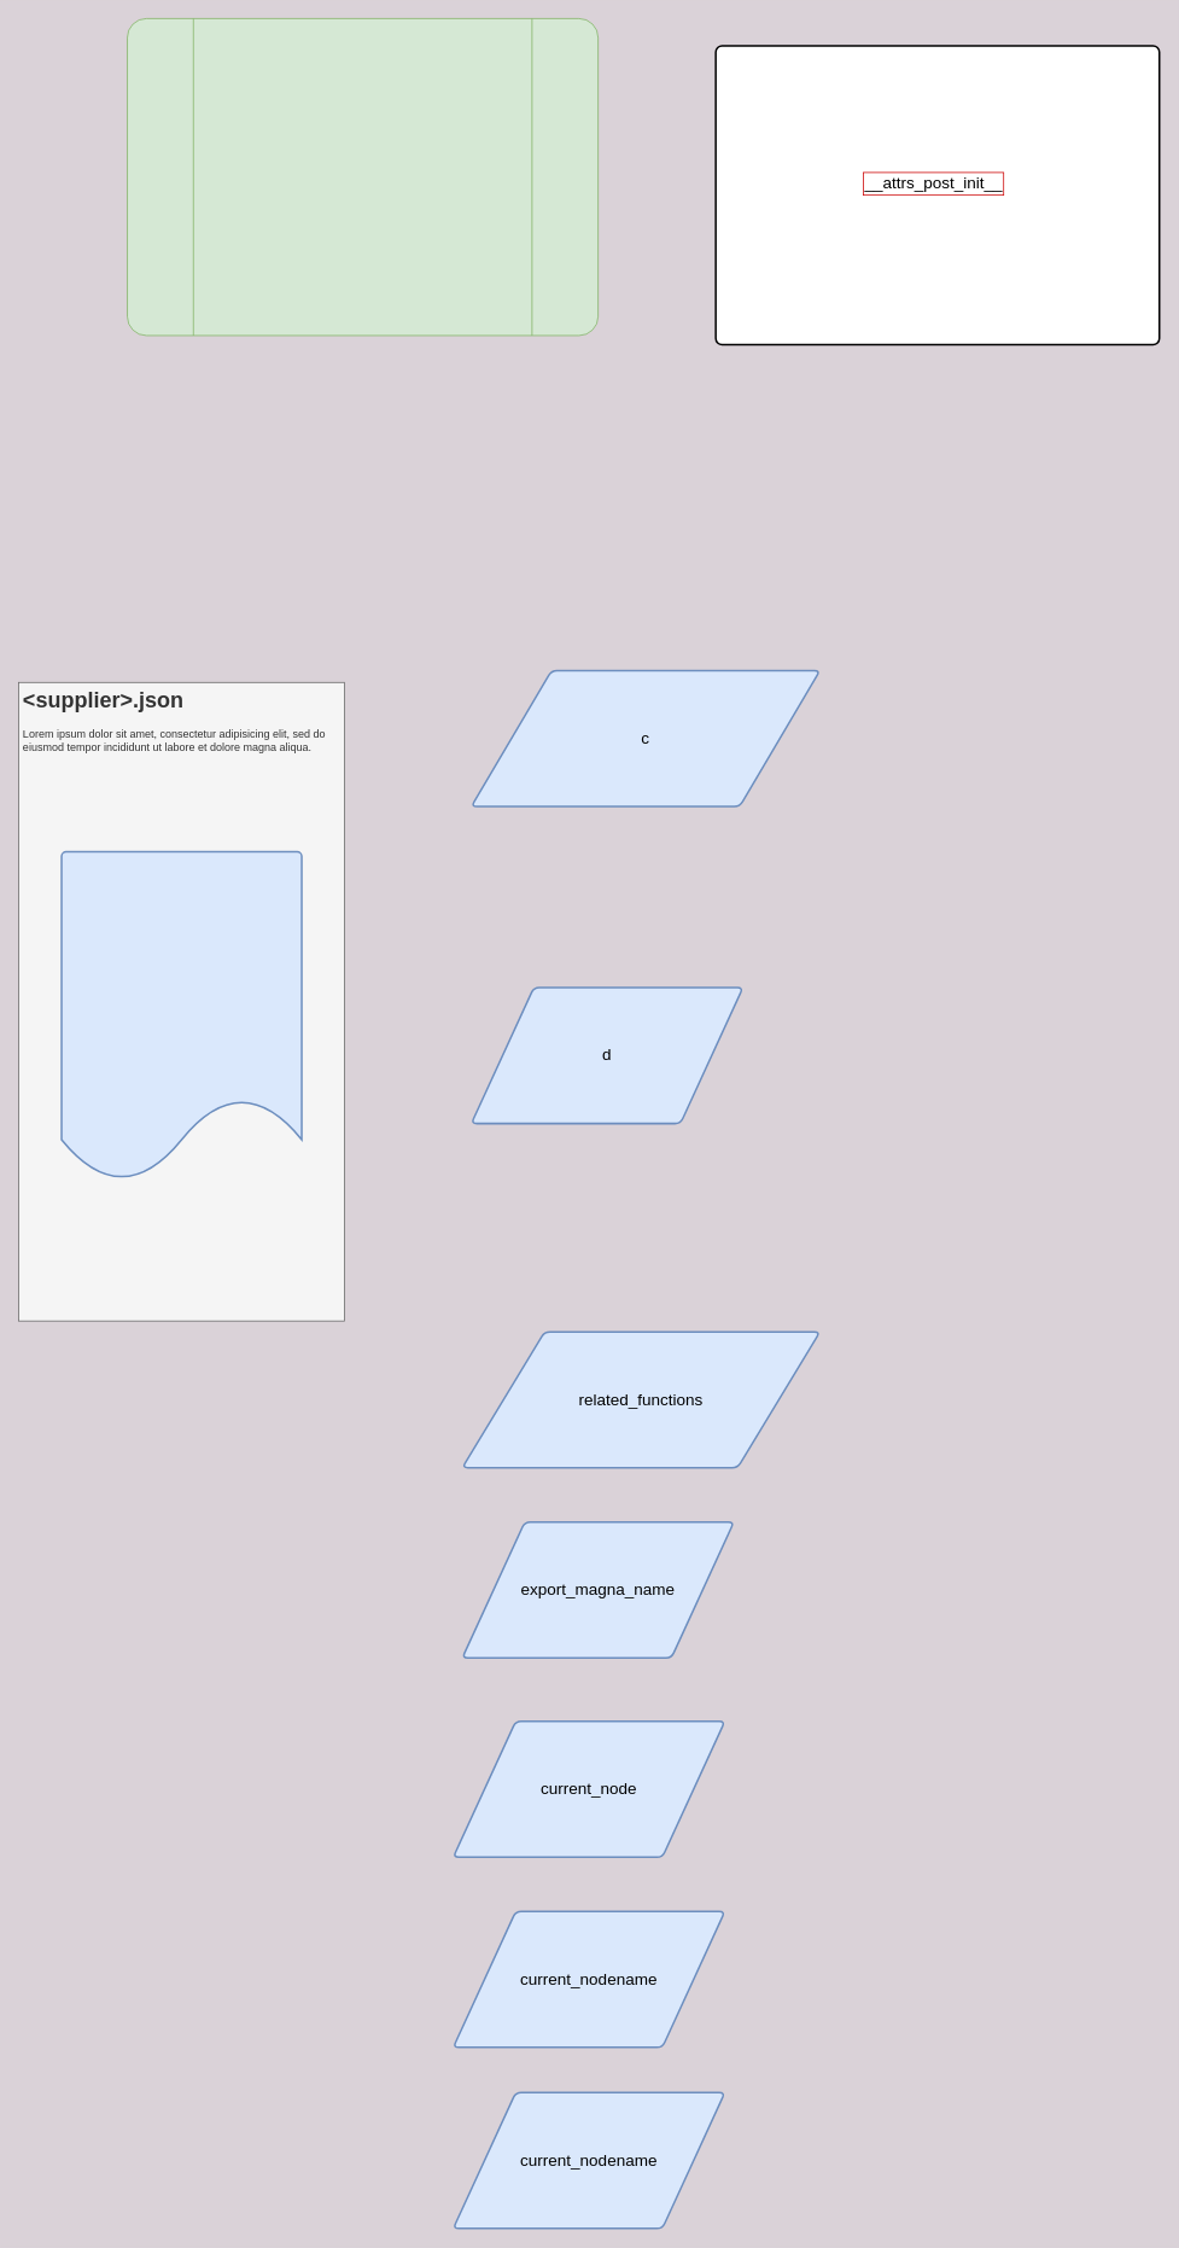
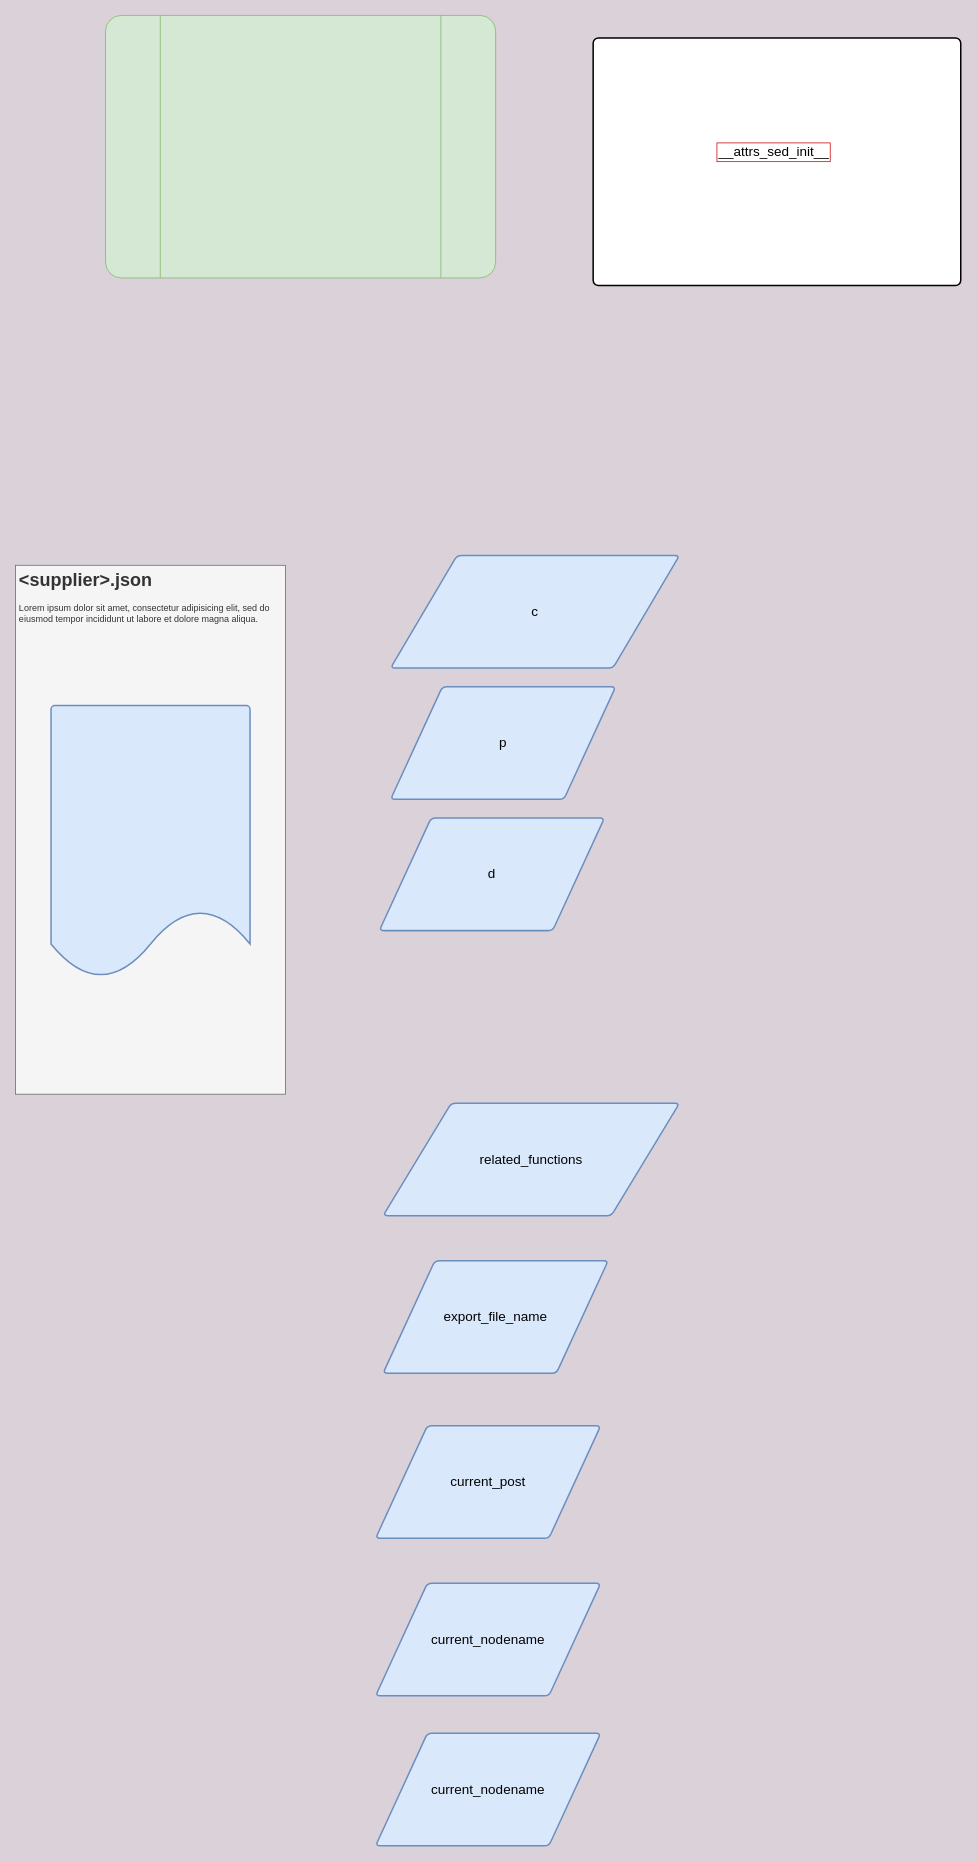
  <mxCell id="0" />
  <mxCell id="1" parent="0" />
  <mxCell id="2" value="c" style="shape=parallelogram;html=1;strokeWidth=2;perimeter=parallelogramPerimeter;whiteSpace=wrap;rounded=1;arcSize=12;size=0.23;fillColor=#dae8fc;strokeColor=#6c8ebf;shadow=0;aspect=fixed;fontSize=18;" parent="1" vertex="1"><mxGeometry x="520" y="740" width="385" height="150" as="geometry" /></mxCell>
  <mxCell id="3" value="" style="group" parent="1" vertex="1" connectable="0"><mxGeometry x="20" y="753" width="360" height="705" as="geometry" /></mxCell>
  <mxCell id="4" value="&lt;h1&gt;&amp;lt;supplier&amp;gt;.json&lt;/h1&gt;&lt;p&gt;Lorem ipsum dolor sit amet, consectetur adipisicing elit, sed do eiusmod tempor incididunt ut labore et dolore magna aliqua.&lt;/p&gt;" style="text;html=1;spacing=5;spacingTop=-20;whiteSpace=wrap;overflow=hidden;rounded=0;sketch=0;fillColor=#f5f5f5;fontColor=#333333;strokeColor=#666666;" parent="3" vertex="1"><mxGeometry width="360" height="705" as="geometry" /></mxCell>
  <mxCell id="5" value="" style="strokeWidth=2;html=1;shape=mxgraph.flowchart.document2;whiteSpace=wrap;size=0.25;rounded=1;fillColor=#dae8fc;strokeColor=#6c8ebf;" parent="3" vertex="1"><mxGeometry x="47.368" y="187.001" width="265.263" height="363.182" as="geometry" /></mxCell>
- <mxCell id="7" value="d" style="shape=parallelogram;html=1;strokeWidth=2;perimeter=parallelogramPerimeter;whiteSpace=wrap;rounded=1;arcSize=12;size=0.23;fillColor=#dae8fc;strokeColor=#6c8ebf;fontSize=18;" parent="1" vertex="1"><mxGeometry x="520" y="1090" width="300" height="150" as="geometry" /></mxCell>
+ <mxCell id="6" value="p" style="shape=parallelogram;html=1;strokeWidth=2;perimeter=parallelogramPerimeter;whiteSpace=wrap;rounded=1;arcSize=12;size=0.23;fillColor=#dae8fc;strokeColor=#6c8ebf;fontSize=18;" parent="1" vertex="1"><mxGeometry x="520" y="915" width="300" height="150" as="geometry" /></mxCell>
+ <mxCell id="7" value="d" style="shape=parallelogram;html=1;strokeWidth=2;perimeter=parallelogramPerimeter;whiteSpace=wrap;rounded=1;arcSize=12;size=0.23;fillColor=#dae8fc;strokeColor=#6c8ebf;fontSize=18;" parent="1" vertex="1"><mxGeometry x="505" y="1090" width="300" height="150" as="geometry" /></mxCell>
  <mxCell id="8" value="&lt;table&gt;&lt;tbody&gt;&lt;tr&gt;&lt;td&gt;&lt;br&gt;&lt;/td&gt;&lt;td&gt;&lt;br&gt;&lt;/td&gt;&lt;/tr&gt;&lt;tr&gt;&lt;td&gt;&lt;br&gt;&lt;/td&gt;&lt;td&gt;&lt;br&gt;&lt;/td&gt;&lt;/tr&gt;&lt;tr&gt;&lt;td&gt;&lt;br&gt;&lt;/td&gt;&lt;td&gt;&lt;br&gt;&lt;/td&gt;&lt;/tr&gt;&lt;/tbody&gt;&lt;/table&gt;" style="verticalLabelPosition=bottom;verticalAlign=top;html=1;shape=process;whiteSpace=wrap;rounded=1;size=0.14;arcSize=6;fillColor=#d5e8d4;strokeColor=#82b366;fontSize=48;" parent="1" vertex="1"><mxGeometry x="140" y="20" width="520" height="350" as="geometry" /></mxCell>
  <mxCell id="9" value="related_functions" style="shape=parallelogram;html=1;strokeWidth=2;perimeter=parallelogramPerimeter;whiteSpace=wrap;rounded=1;arcSize=12;size=0.23;fillColor=#dae8fc;strokeColor=#6c8ebf;shadow=0;aspect=fixed;fontSize=18;" parent="1" vertex="1"><mxGeometry x="510" y="1470" width="395" height="150" as="geometry" /></mxCell>
- <mxCell id="10" value="export_magna_name" style="shape=parallelogram;html=1;strokeWidth=2;perimeter=parallelogramPerimeter;whiteSpace=wrap;rounded=1;arcSize=12;size=0.23;fillColor=#dae8fc;strokeColor=#6c8ebf;shadow=0;aspect=fixed;fontSize=18;" parent="1" vertex="1"><mxGeometry x="510" y="1680" width="300" height="150" as="geometry" /></mxCell>
+ <mxCell id="10" value="export_file_name" style="shape=parallelogram;html=1;strokeWidth=2;perimeter=parallelogramPerimeter;whiteSpace=wrap;rounded=1;arcSize=12;size=0.23;fillColor=#dae8fc;strokeColor=#6c8ebf;shadow=0;aspect=fixed;fontSize=18;" parent="1" vertex="1"><mxGeometry x="510" y="1680" width="300" height="150" as="geometry" /></mxCell>
  <mxCell id="11" value="current_nodename" style="shape=parallelogram;html=1;strokeWidth=2;perimeter=parallelogramPerimeter;whiteSpace=wrap;rounded=1;arcSize=12;size=0.23;fillColor=#dae8fc;strokeColor=#6c8ebf;shadow=0;aspect=fixed;fontSize=18;" parent="1" vertex="1"><mxGeometry x="500" y="2110" width="300" height="150" as="geometry" /></mxCell>
  <mxCell id="12" value="current_nodename" style="shape=parallelogram;html=1;strokeWidth=2;perimeter=parallelogramPerimeter;whiteSpace=wrap;rounded=1;arcSize=12;size=0.23;fillColor=#dae8fc;strokeColor=#6c8ebf;shadow=0;aspect=fixed;fontSize=18;" parent="1" vertex="1"><mxGeometry x="500" y="2310" width="300" height="150" as="geometry" /></mxCell>
- <mxCell id="13" value="current_node" style="shape=parallelogram;html=1;strokeWidth=2;perimeter=parallelogramPerimeter;whiteSpace=wrap;rounded=1;arcSize=12;size=0.23;fillColor=#dae8fc;strokeColor=#6c8ebf;shadow=0;aspect=fixed;fontSize=18;" parent="1" vertex="1"><mxGeometry x="500" y="1900" width="300" height="150" as="geometry" /></mxCell>
- <mxCell id="14" value="&lt;table&gt;&lt;tbody&gt;&lt;tr&gt;&lt;td style=&quot;border: 1px solid rgb(204, 0, 0); border-collapse: collapse;&quot; border=&quot;1&quot;&gt;__attrs_post_init__&lt;/td&gt;&lt;td&gt;&lt;br&gt;&lt;/td&gt;&lt;td&gt;&lt;br&gt;&lt;/td&gt;&lt;/tr&gt;&lt;tr&gt;&lt;td&gt;&lt;br&gt;&lt;/td&gt;&lt;td&gt;&lt;br&gt;&lt;/td&gt;&lt;td&gt;&lt;br&gt;&lt;/td&gt;&lt;/tr&gt;&lt;/tbody&gt;&lt;/table&gt;" style="rounded=1;whiteSpace=wrap;html=1;absoluteArcSize=1;arcSize=14;strokeWidth=2;fontSize=18;" parent="1" vertex="1"><mxGeometry x="790" y="50" width="490" height="330" as="geometry" /></mxCell>
+ <mxCell id="13" value="current_post" style="shape=parallelogram;html=1;strokeWidth=2;perimeter=parallelogramPerimeter;whiteSpace=wrap;rounded=1;arcSize=12;size=0.23;fillColor=#dae8fc;strokeColor=#6c8ebf;shadow=0;aspect=fixed;fontSize=18;" parent="1" vertex="1"><mxGeometry x="500" y="1900" width="300" height="150" as="geometry" /></mxCell>
+ <mxCell id="14" value="&lt;table&gt;&lt;tbody&gt;&lt;tr&gt;&lt;td style=&quot;border: 1px solid rgb(204, 0, 0); border-collapse: collapse;&quot; border=&quot;1&quot;&gt;__attrs_sed_init__&lt;/td&gt;&lt;td&gt;&lt;br&gt;&lt;/td&gt;&lt;td&gt;&lt;br&gt;&lt;/td&gt;&lt;/tr&gt;&lt;tr&gt;&lt;td&gt;&lt;br&gt;&lt;/td&gt;&lt;td&gt;&lt;br&gt;&lt;/td&gt;&lt;td&gt;&lt;br&gt;&lt;/td&gt;&lt;/tr&gt;&lt;/tbody&gt;&lt;/table&gt;" style="rounded=1;whiteSpace=wrap;html=1;absoluteArcSize=1;arcSize=14;strokeWidth=2;fontSize=18;" parent="1" vertex="1"><mxGeometry x="790" y="50" width="490" height="330" as="geometry" /></mxCell>
